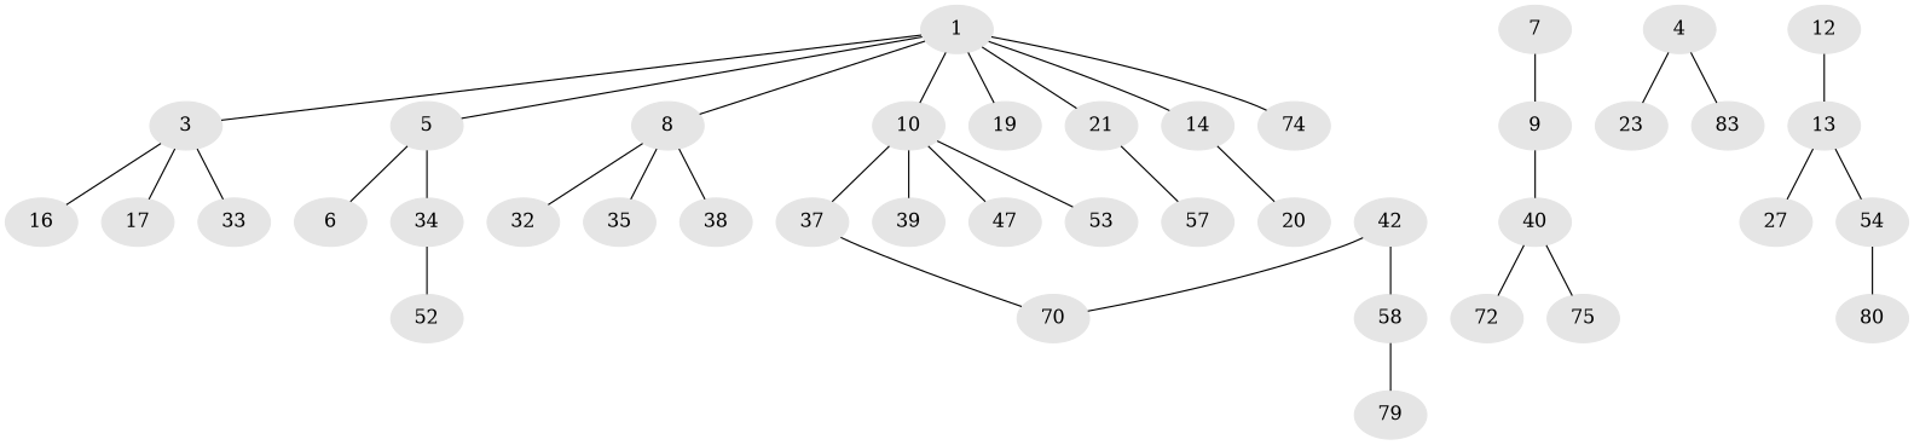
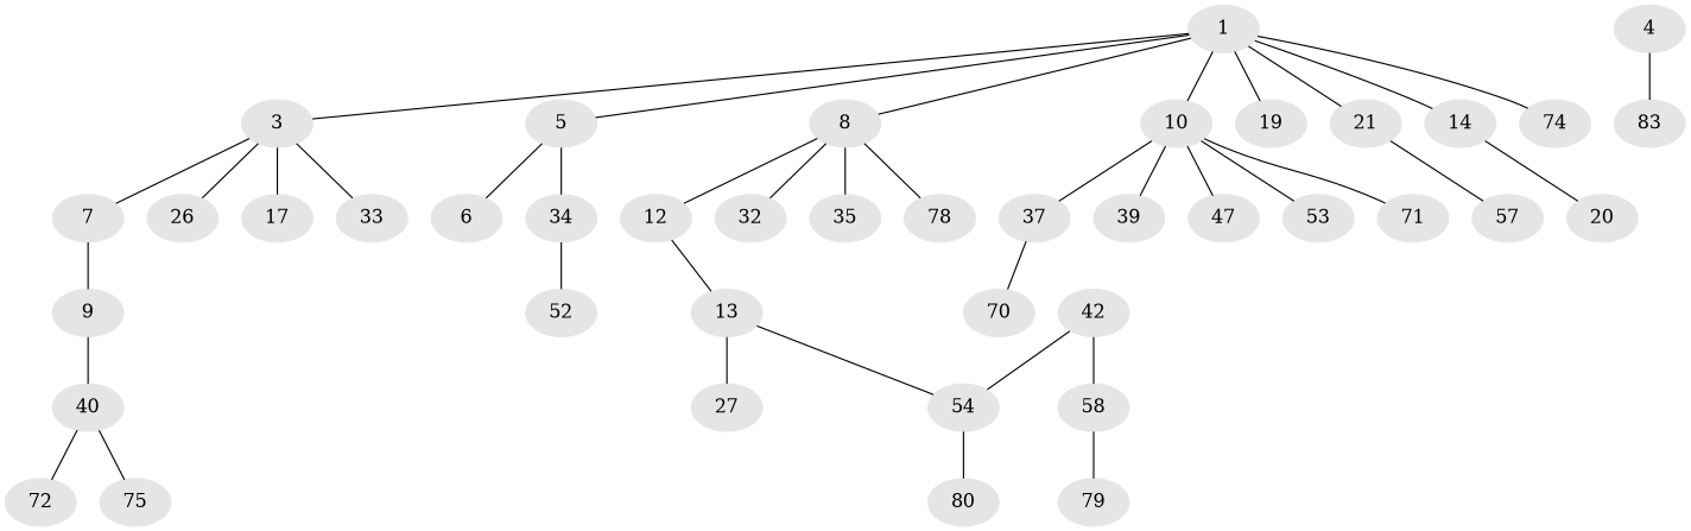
  graph {
    node [color=gray90 style=filled]
    1 [super="+2"]
    3 [super="+25"]
    5 [super="+50"]
    8 [super="+18+29"]
    10 [super="+15+30"]
    19
    21 [super="+56+26"]
    n8 [label=14 super="+31+36"]
    74
    7
-   16
+   16 [label=26]
    17 [super="+20"]
    33 [super="+68"]
-   23 [super="+67+47"]
    4
    83
    6 [super="+11+62"]
    34 [super="+44"]
    12 [super="+77"]
    32
    35
-   38
+   38 [label=78]
    37 [super="+46"]
    39
    n25 [label=47]
    53
+   71
    57
    n29 [label=20 super="+60"]
    9
    52 [super="+63"]
    40
    13 [super="+14"]
    72
    75
    70
    27 [super="+61"]
    54
    42 [super="+65+51"]
    58
    80
    79
    1 -- 3
    1 -- 5
    1 -- 8
    1 -- 10
    1 -- 19
    1 -- 21
    1 -- n8
    1 -- 74
+   3 -- 7
    3 -- 16
    3 -- 17
    3 -- 33
    5 -- 6
    5 -- 34
+   8 -- 12
    8 -- 32
    8 -- 35
    8 -- 38
    10 -- 37
    10 -- 39
    10 -- n25
    10 -- 53
+   10 -- 71
    21 -- 57
    n8 -- n29
    7 -- 9
-   4 -- 23
    4 -- 83
    34 -- 52
    12 -- 13
    37 -- 70
    9 -- 40
    40 -- 72
    40 -- 75
    13 -- 27
    13 -- 54
    54 -- 80
-   42 -- 70
+   42 -- 54
    42 -- 58
    58 -- 79
  }
